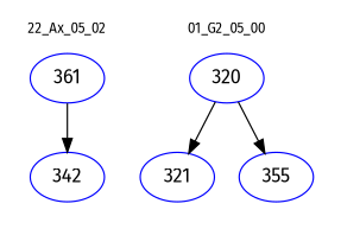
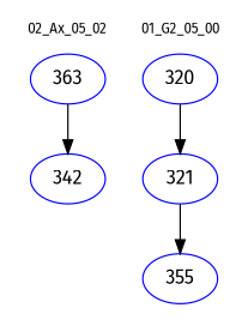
  digraph {
    fontname="Fira Sans"
    node [color=blue fontname="Fira Sans"]
    edge [color=black fontname="Fira Sans"]
-   n1 [label=361]
+   n1 [label=363]
    n2 [label=342]
    n3 [label=320]
    n4 [label=321]
    n5 [label=355]
    subgraph cluster_1 {
      color=white
      fontsize=10
-     label="22_Ax_05_02"
+     label="02_Ax_05_02"
      n1
      n2
    }
    subgraph cluster_2 {
      color=white
      fontsize=10
      label="01_G2_05_00"
      n3
      n4
      n5
    }
    n1 -> n2
    n3 -> n4
-   n3 -> n5
+   n4 -> n5
  }
